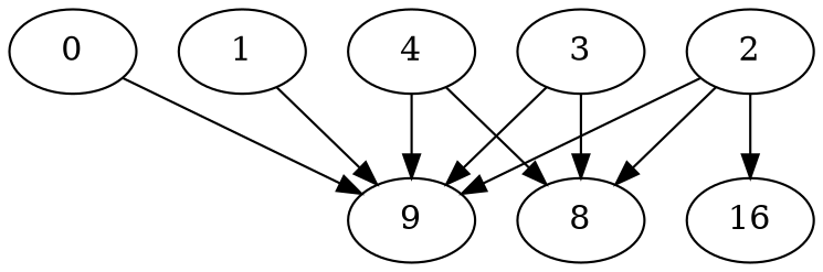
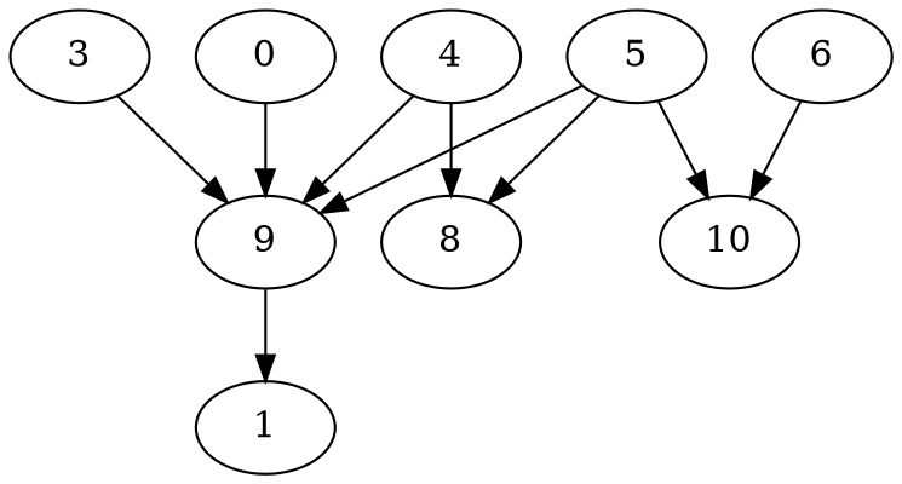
  digraph {
    node [alpha=0.12]
    1 [expect_size=18675712]
    9 [alpha=0.15 expect_size=28491776]
    8 [alpha=0.07 expect_size=37040128]
    n4 [alpha=0.14 expect_size=25027584 label=0]
    3 [alpha=0.02 expect_size=34782208]
    4 [alpha=0.07 expect_size=8130560]
-   5 [alpha=0.03 expect_size=15741952 label=2]
-   10 [expect_size=16398336 label=16]
-   1 -> 9
+   5 [alpha=0.03 expect_size=15741952]
+   10 [expect_size=16398336]
+   6 [alpha=0.13 expect_size=36838400]
+   9 -> 1
    n4 -> 9
    3 -> 9
-   3 -> 8
    4 -> 9
    4 -> 8
    5 -> 9
    5 -> 8
    5 -> 10
+   6 -> 10
  }
